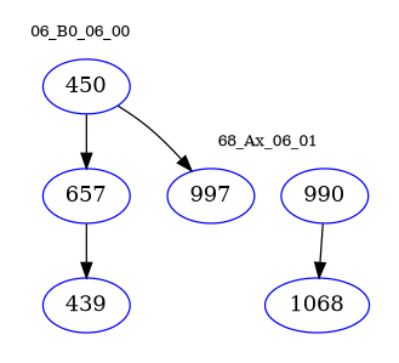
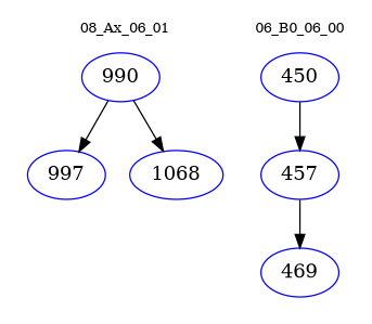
  digraph {
    fontname="DejaVu Serif"
    node [color=blue fontname="DejaVu Serif"]
    edge [color=black fontname="DejaVu Serif"]
    n1 [label=990]
    n2 [label=997]
    n3 [label=1068]
-   n4 [label=657]
+   n4 [label=457]
    n5 [label=450]
-   n6 [label=439]
+   n6 [label=469]
    subgraph cluster_1 {
      color=white
      fontsize=10
-     label="68_Ax_06_01"
+     label="08_Ax_06_01"
      n1
      n2
      n3
    }
    subgraph cluster_2 {
      color=white
      fontsize=10
      label="06_B0_06_00"
      n4
      n5
      n6
    }
-   n5 -> n2
+   n1 -> n2
    n1 -> n3
    n4 -> n6
    n5 -> n4
  }
